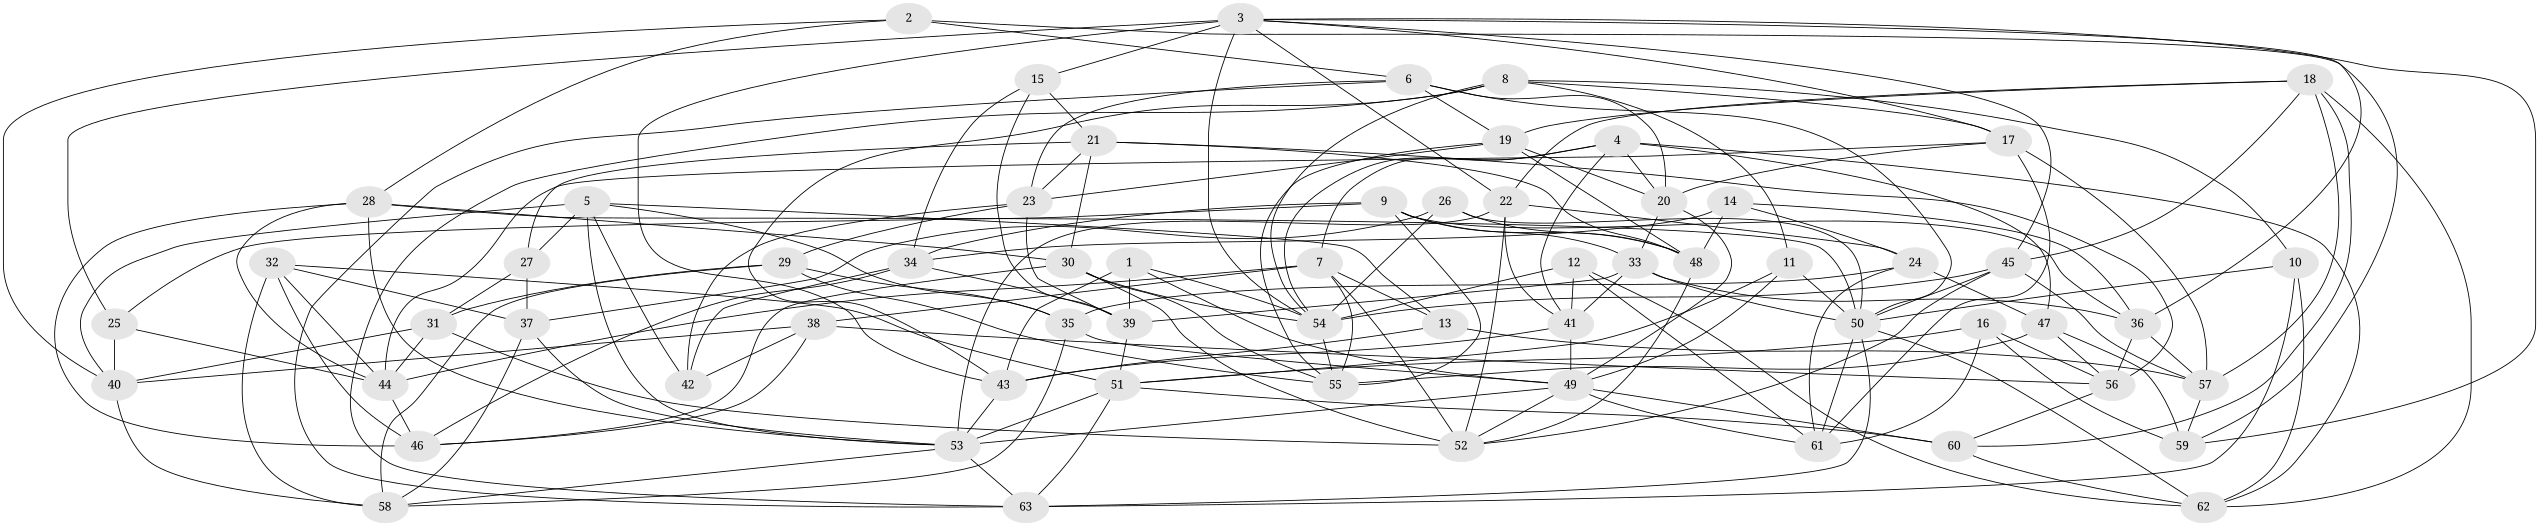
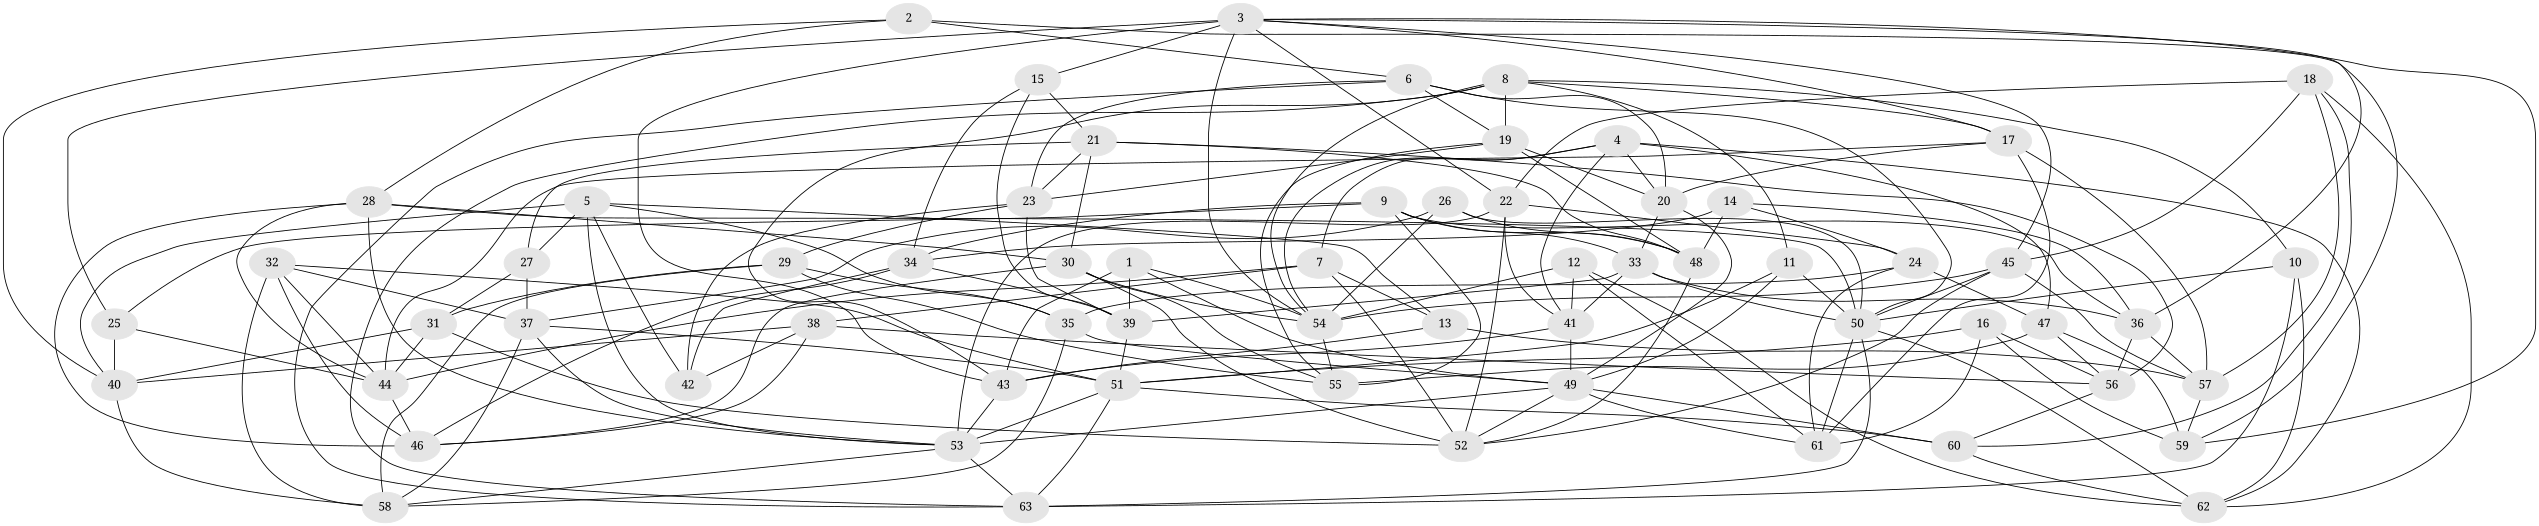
  graph {
    fontname="Noto Serif"
    node [color=gray90 fontname="Noto Serif" style=filled]
    edge [fontname="Noto Serif" weight=1.0]
    1
    39
    43
    49
    54
    51
    53
    52
    61
    60
    55
    2
    6
    28
    40
    59
    20
    19
    23
    50
    63
    44
    30
    46
    58
    3
    15
    17
    22
    25
    36
    45
    34
    21
    57
    41
    24
    56
    4
    7
    47
    62
    13
    38
    33
    5
    27
    35
    42
    37
    31
    48
    29
    8
    10
    11
    9
    12
    14
    16
    18
    26
    32
    1 -- 39
    1 -- 43
    1 -- 49
    1 -- 54
    39 -- 51
    43 -- 53
    49 -- 53
    49 -- 52
    49 -- 61
    49 -- 60
    54 -- 55
    51 -- 53
    51 -- 60
    51 -- 63
    53 -- 63
    53 -- 58
    60 -- 62
    2 -- 6
    2 -- 28
    2 -- 40
    2 -- 59
    6 -- 20
    6 -- 19
    6 -- 23
    6 -- 50
    6 -- 63
    28 -- 53
    28 -- 50
    28 -- 44
    28 -- 30
    28 -- 46
    40 -- 58
    20 -- 49
    20 -- 33
    19 -- 55
    19 -- 20
    19 -- 23
    19 -- 48
    23 -- 39
    23 -- 42
    23 -- 29
    50 -- 61
    50 -- 63
    50 -- 62
    44 -- 46
    30 -- 54
    30 -- 52
    30 -- 55
    30 -- 46
    3 -- 43
    3 -- 54 [weight=2.0]
    3 -- 59
    3 -- 15
    3 -- 17
    3 -- 22
    3 -- 25
    3 -- 36
    3 -- 45
    15 -- 39
    15 -- 34
    15 -- 21
    17 -- 61
    17 -- 20
    17 -- 44
    17 -- 57
    22 -- 53
    22 -- 52
    22 -- 41
    22 -- 24
    25 -- 40
    25 -- 44
    36 -- 57
    36 -- 56
    45 -- 54
    45 -- 52
    45 -- 50
    45 -- 57
    34 -- 39
    34 -- 46
    34 -- 42
    21 -- 23
    21 -- 30
    21 -- 56
    21 -- 27
    21 -- 48
    57 -- 59
    41 -- 43
    41 -- 49
    24 -- 61
    24 -- 47
    24 -- 35
    56 -- 60
    4 -- 54
    4 -- 20
    4 -- 41
    4 -- 7
    4 -- 47
    4 -- 62
    7 -- 52
-   7 -- 55
    7 -- 44
    7 -- 13
    7 -- 38
    47 -- 55
    47 -- 59 [weight=2.0]
    47 -- 56
    13 -- 43
    13 -- 57
    38 -- 40
    38 -- 46
    38 -- 56
    38 -- 42 [weight=2.0]
    33 -- 39
    33 -- 50
    33 -- 36
    33 -- 41
    5 -- 53
    5 -- 40
    5 -- 13
    5 -- 27
    5 -- 35
    5 -- 42
    27 -- 37
    27 -- 31
    35 -- 49
    35 -- 58
+   37 -- 51
    37 -- 53
    37 -- 58
    31 -- 52 [weight=2.0]
    31 -- 40
    31 -- 44
    48 -- 52
    29 -- 55
    29 -- 58
    29 -- 35 [weight=2.0]
    29 -- 31
    8 -- 43
    8 -- 54
    8 -- 63
    8 -- 17
    8 -- 10
    8 -- 11
    10 -- 50
    10 -- 63
    10 -- 62
    11 -- 49
    11 -- 51
    11 -- 50
    9 -- 55 [weight=2.0]
    9 -- 25
    9 -- 36
    9 -- 34
    9 -- 33
    9 -- 48
    12 -- 54
    12 -- 61
    12 -- 41
    12 -- 62
    14 -- 36
    14 -- 34
    14 -- 24
    14 -- 48
    16 -- 51
    16 -- 61
    16 -- 59
    16 -- 56
    18 -- 60
-   18 -- 19
+   8 -- 19
    18 -- 22
    18 -- 45
    18 -- 57
    18 -- 62
    26 -- 54
    26 -- 50
    26 -- 37
    26 -- 48
    32 -- 51
    32 -- 44
    32 -- 46
    32 -- 58
    32 -- 37
  }
